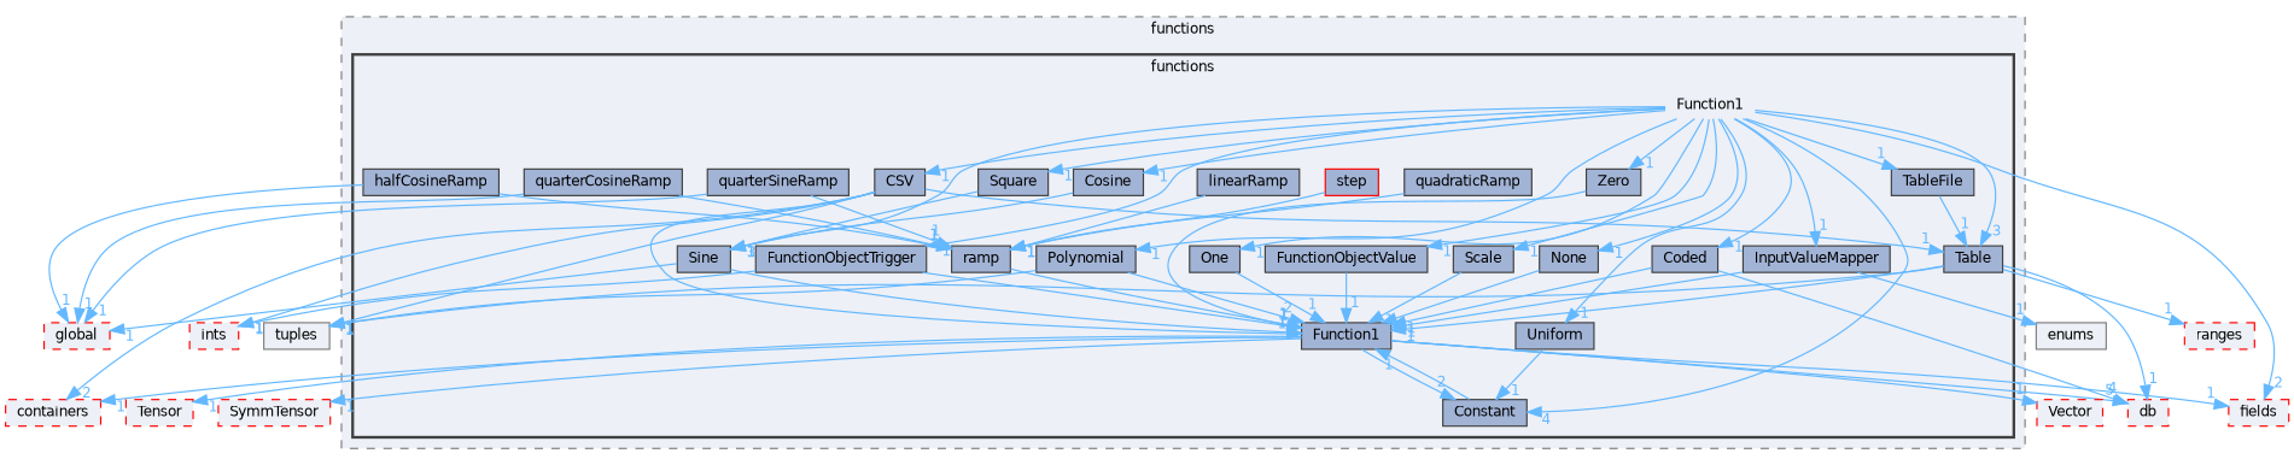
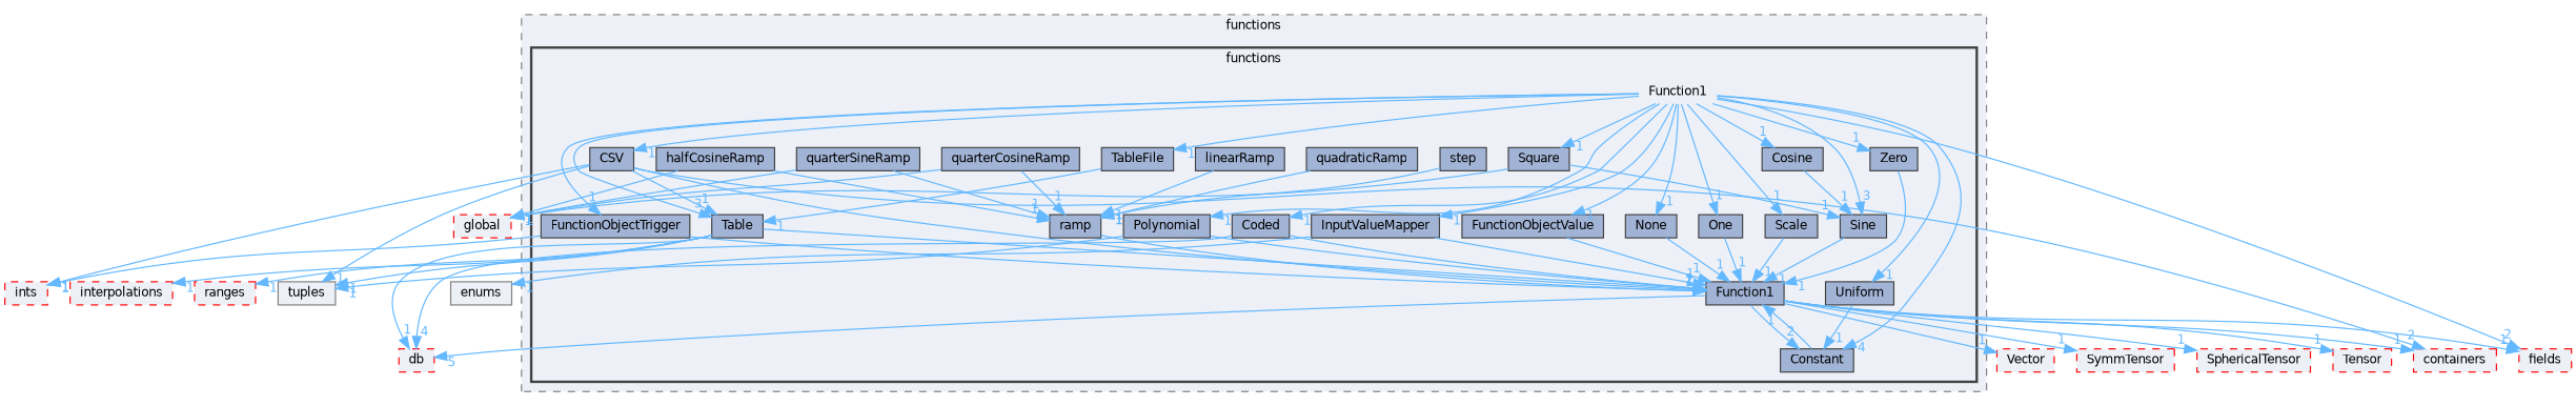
  digraph {
    compound=true
    node [fontname=Helvetica fontsize=10 shape=box color=grey25 fillcolor="#a2b4d6" style=filled]
    edge [color=steelblue1 fontcolor=steelblue1 fontname=Helvetica fontsize=10 headlabel=1 labeldistance=1.5 labelfontname=Helvetica labelfontsize=10]
    n1 [height=0.2 label=Function1 shape=plaintext width=0.4 color="" fillcolor="" style=""]
    n2 [height=0.2 label=Coded width=0.4]
    n3 [height=0.2 label=Constant width=0.4]
    n4 [height=0.2 label=Cosine width=0.4]
    n5 [height=0.2 label=CSV width=0.4]
    n6 [height=0.2 label=Function1 width=0.4]
    n7 [height=0.2 label=FunctionObjectTrigger width=0.4]
    n8 [height=0.2 label=FunctionObjectValue width=0.4]
    n9 [height=0.2 label=halfCosineRamp width=0.4]
    n10 [height=0.2 label=InputValueMapper width=0.4]
    n11 [height=0.2 label=linearRamp width=0.4]
    n12 [height=0.2 label=None width=0.4]
    n13 [height=0.2 label=One width=0.4]
    n14 [height=0.2 label=Polynomial width=0.4]
    n15 [height=0.2 label=quadraticRamp width=0.4]
    n16 [height=0.2 label=quarterCosineRamp width=0.4]
    n17 [height=0.2 label=quarterSineRamp width=0.4]
    n18 [height=0.2 label=ramp width=0.4]
    n19 [height=0.2 label=Scale width=0.4]
    n20 [height=0.2 label=Sine width=0.4]
    n21 [height=0.2 label=Square width=0.4]
-   n22 [color=red height=0.2 label=step width=0.4]
+   n22 [height=0.2 label=step width=0.4]
    n23 [height=0.2 label=Table width=0.4]
    n24 [height=0.2 label=TableFile width=0.4]
    n25 [height=0.2 label=Uniform width=0.4]
    n26 [height=0.2 label=Zero width=0.4]
    n27 [color=red fillcolor="#edf0f7" height=0.2 label=fields style="filled,dashed" width=0.4]
    n28 [color=red fillcolor="#edf0f7" height=0.2 label=db style="filled,dashed" width=0.4]
    n29 [color=red fillcolor="#edf0f7" height=0.2 label=ints style="filled,dashed" width=0.4]
    n30 [color=red fillcolor="#edf0f7" height=0.2 label=containers style="filled,dashed" width=0.4]
    n31 [color=grey50 fillcolor="#edf0f7" height=0.2 label=tuples width=0.4]
    n32 [color=red fillcolor="#edf0f7" height=0.2 label=Vector style="filled,dashed" width=0.4]
    n33 [color=red fillcolor="#edf0f7" height=0.2 label=SymmTensor style="filled,dashed" width=0.4]
+   n34 [color=red fillcolor="#edf0f7" height=0.2 label=SphericalTensor style="filled,dashed" width=0.4]
    n35 [color=red fillcolor="#edf0f7" height=0.2 label=Tensor style="filled,dashed" width=0.4]
    n36 [color=red fillcolor="#edf0f7" height=0.2 label=global style="filled,dashed" width=0.4]
    n37 [color=grey50 fillcolor="#edf0f7" height=0.2 label=enums width=0.4]
+   n38 [color=red fillcolor="#edf0f7" height=0.2 label=interpolations style="filled,dashed" width=0.4]
    n39 [color=red fillcolor="#edf0f7" height=0.2 label=ranges style="filled,dashed" width=0.4]
    subgraph cluster_1 {
      bgcolor="#edf0f7"
      fontname=Helvetica
      fontsize=10
      label=functions
      pencolor=grey50
      style="filled,dashed"
      subgraph cluster_2 {
        bgcolor="#edf0f7"
        fontname=Helvetica
        fontsize=10
        pencolor=grey25
        style="filled,bold"
        n1
        n2
        n3
        n4
        n5
        n6
        n7
        n8
        n9
        n10
        n11
        n12
        n13
        n14
        n15
        n16
        n17
        n18
        n19
        n20
        n21
        n22
        n23
        n24
        n25
        n26
      }
    }
    n1 -> n2
    n1 -> n3 [headlabel=4]
    n1 -> n4
    n1 -> n5
    n1 -> n7
    n1 -> n8
    n1 -> n10
    n1 -> n12
    n1 -> n13
    n1 -> n14
    n1 -> n19
    n1 -> n20 [headlabel=3]
    n1 -> n21
    n1 -> n23 [headlabel=3]
    n1 -> n24
    n1 -> n25
    n1 -> n26
    n1 -> n27 [headlabel=2]
    n2 -> n6
    n2 -> n28 [headlabel=4]
    n3 -> n6
    n4 -> n20
    n5 -> n6
    n5 -> n23
    n5 -> n29
    n5 -> n30 [headlabel=2]
    n5 -> n31
    n6 -> n3 [headlabel=2]
    n6 -> n27
    n6 -> n28 [headlabel=5]
    n6 -> n30
    n6 -> n32
    n6 -> n33
+   n6 -> n34
    n6 -> n35
    n7 -> n6
    n7 -> n29
    n8 -> n6
    n9 -> n18
    n9 -> n36
    n10 -> n6
    n10 -> n37
    n11 -> n18
    n12 -> n6
    n13 -> n6
    n14 -> n6 [headlabel=2]
    n14 -> n31
    n15 -> n18
    n16 -> n18
    n16 -> n36
    n17 -> n18
    n17 -> n36
    n18 -> n6
    n19 -> n6
    n20 -> n6
-   n20 -> n36
+   n21 -> n36
    n21 -> n20
    n22 -> n18
    n23 -> n6
    n23 -> n28
    n23 -> n31
+   n23 -> n38
    n23 -> n39
    n24 -> n23
    n25 -> n3
    n26 -> n6
  }
